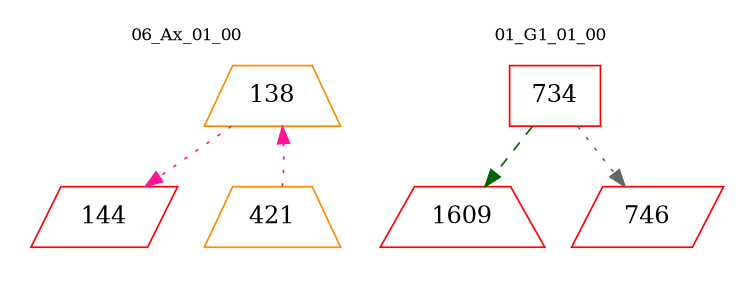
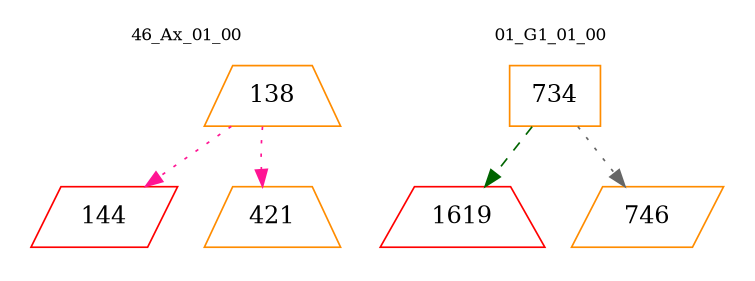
  digraph {
    node [color=darkorange shape=trapezium]
    edge [color=deeppink style=dotted]
    n1 [label=138]
    n2 [color=red label=144 shape=parallelogram]
    n3 [label=421]
-   n4 [color=red label=734 shape=box]
-   n5 [color=red label=1609]
-   n6 [color=red label=746 shape=parallelogram]
+   n4 [label=734 shape=box]
+   n5 [color=red label=1619]
+   n6 [label=746 shape=parallelogram]
    subgraph cluster_1 {
      color=white
      fontsize=10
-     label="06_Ax_01_00"
+     label="46_Ax_01_00"
      n1
      n2
      n3
    }
    subgraph cluster_2 {
      color=white
      fontsize=10
      label="01_G1_01_00"
      n4
      n5
      n6
    }
    n1 -> n2
-   n3 -> n1
+   n1 -> n3
    n4 -> n5 [color=darkgreen style=dashed]
    n4 -> n6 [color=gray40]
  }
